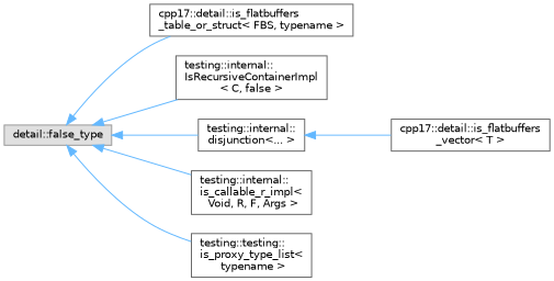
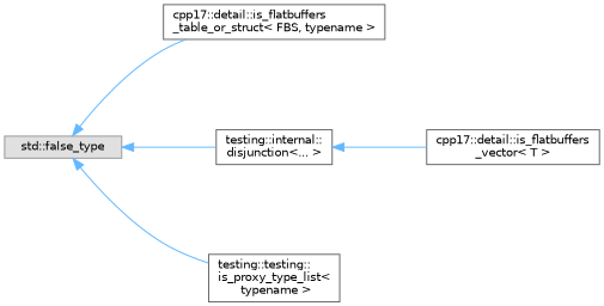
  digraph {
    rankdir=LR
    node [color=grey40 fillcolor=white fontname=Helvetica fontsize=10 shape=box style=filled]
    edge [color=steelblue1 dir=back fontname=Helvetica fontsize=10 labelfontname=Helvetica labelfontsize=10 style=solid]
-   n1 [color=grey60 fillcolor="#E0E0E0" height=0.2 label="detail::false_type" width=0.4]
+   n1 [color=grey60 fillcolor="#E0E0E0" height=0.2 label="std::false_type" width=0.4]
    n2 [height=0.2 label="cpp17::detail::is_flatbuffers\l_table_or_struct\< FBS, typename \>" width=0.4]
-   n3 [height=0.2 label="testing::internal::\lIsRecursiveContainerImpl\l\< C, false \>" width=0.4]
    n4 [height=0.2 label="testing::internal::\ldisjunction\<... \>" width=0.4]
-   n5 [height=0.2 label="testing::internal::\lis_callable_r_impl\<\l Void, R, F, Args \>" width=0.4]
    n6 [height=0.2 label="testing::testing::\lis_proxy_type_list\<\l typename \>" width=0.4]
    n7 [height=0.2 label="cpp17::detail::is_flatbuffers\l_vector\< T \>" width=0.4]
    n1 -> n2
-   n1 -> n3
    n1 -> n4
-   n1 -> n5
    n1 -> n6
    n4 -> n7
  }
